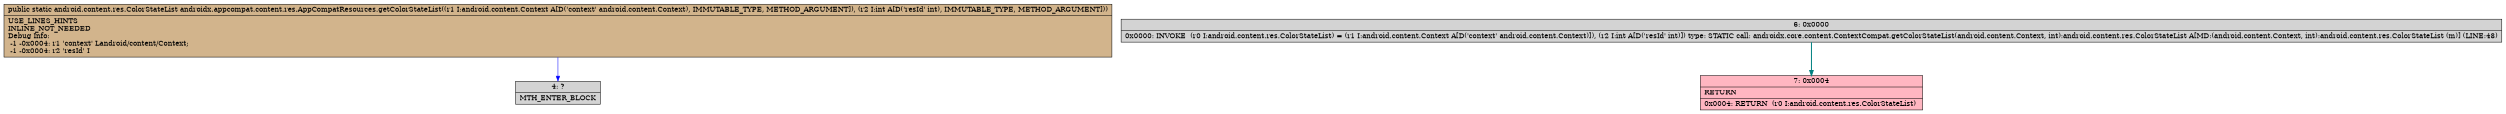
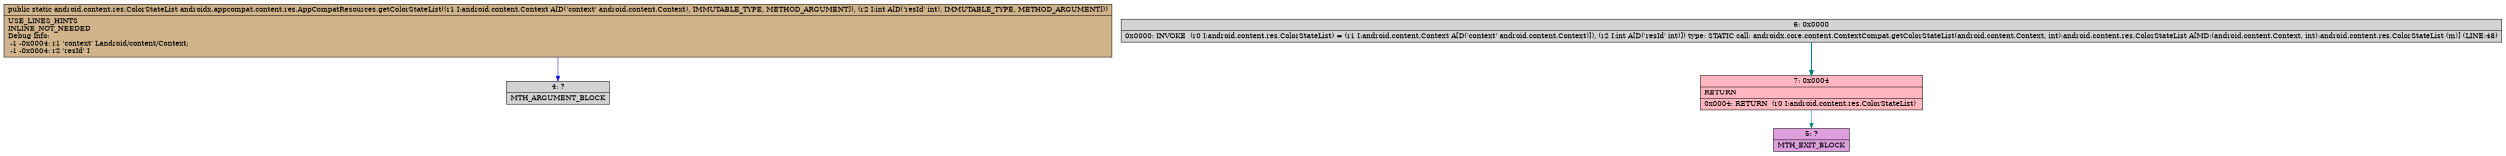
  digraph {
    node [fillcolor=lightgrey shape=record style=filled]
    edge [color=teal style=solid]
-   n1 [label="{4\:\ ?|MTH_ENTER_BLOCK\l}"]
+   n1 [label="{4\:\ ?|MTH_ARGUMENT_BLOCK\l}"]
    n2 [label="{6\:\ 0x0000|0x0000: INVOKE  (r0 I:android.content.res.ColorStateList) = (r1 I:android.content.Context A[D('context' android.content.Context)]), (r2 I:int A[D('resId' int)]) type: STATIC call: androidx.core.content.ContextCompat.getColorStateList(android.content.Context, int):android.content.res.ColorStateList A[MD:(android.content.Context, int):android.content.res.ColorStateList (m)] (LINE:48)\l}"]
    n3 [fillcolor=lightpink label="{7\:\ 0x0004|RETURN\l|0x0004: RETURN  (r0 I:android.content.res.ColorStateList) \l}"]
+   n4 [fillcolor=plum label="{5\:\ ?|MTH_EXIT_BLOCK\l}"]
    n5 [fillcolor=tan label="{public static android.content.res.ColorStateList androidx.appcompat.content.res.AppCompatResources.getColorStateList((r1 I:android.content.Context A[D('context' android.content.Context), IMMUTABLE_TYPE, METHOD_ARGUMENT]), (r2 I:int A[D('resId' int), IMMUTABLE_TYPE, METHOD_ARGUMENT]))  | USE_LINES_HINTS\lINLINE_NOT_NEEDED\lDebug Info:\l  \-1 \-0x0004: r1 'context' Landroid\/content\/Context;\l  \-1 \-0x0004: r2 'resId' I\l}"]
    n2 -> n3 [style=bold]
+   n3 -> n4
    n5 -> n1 [color=blue]
  }
